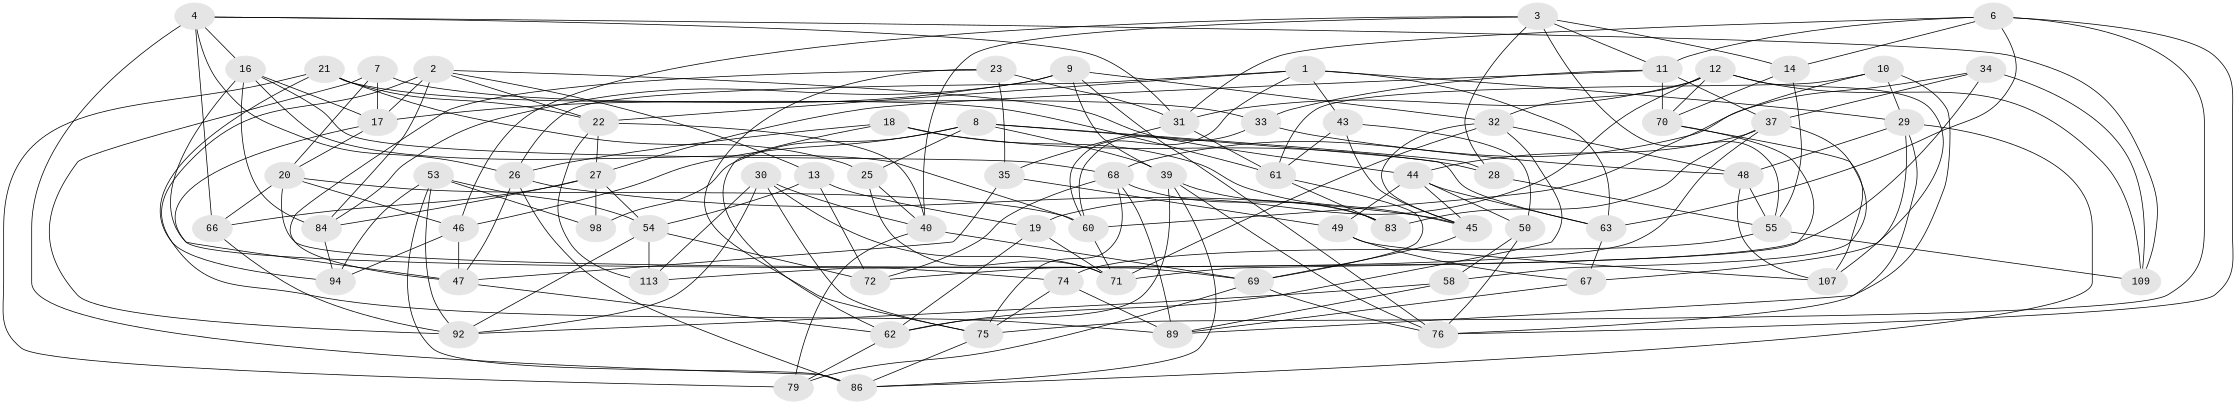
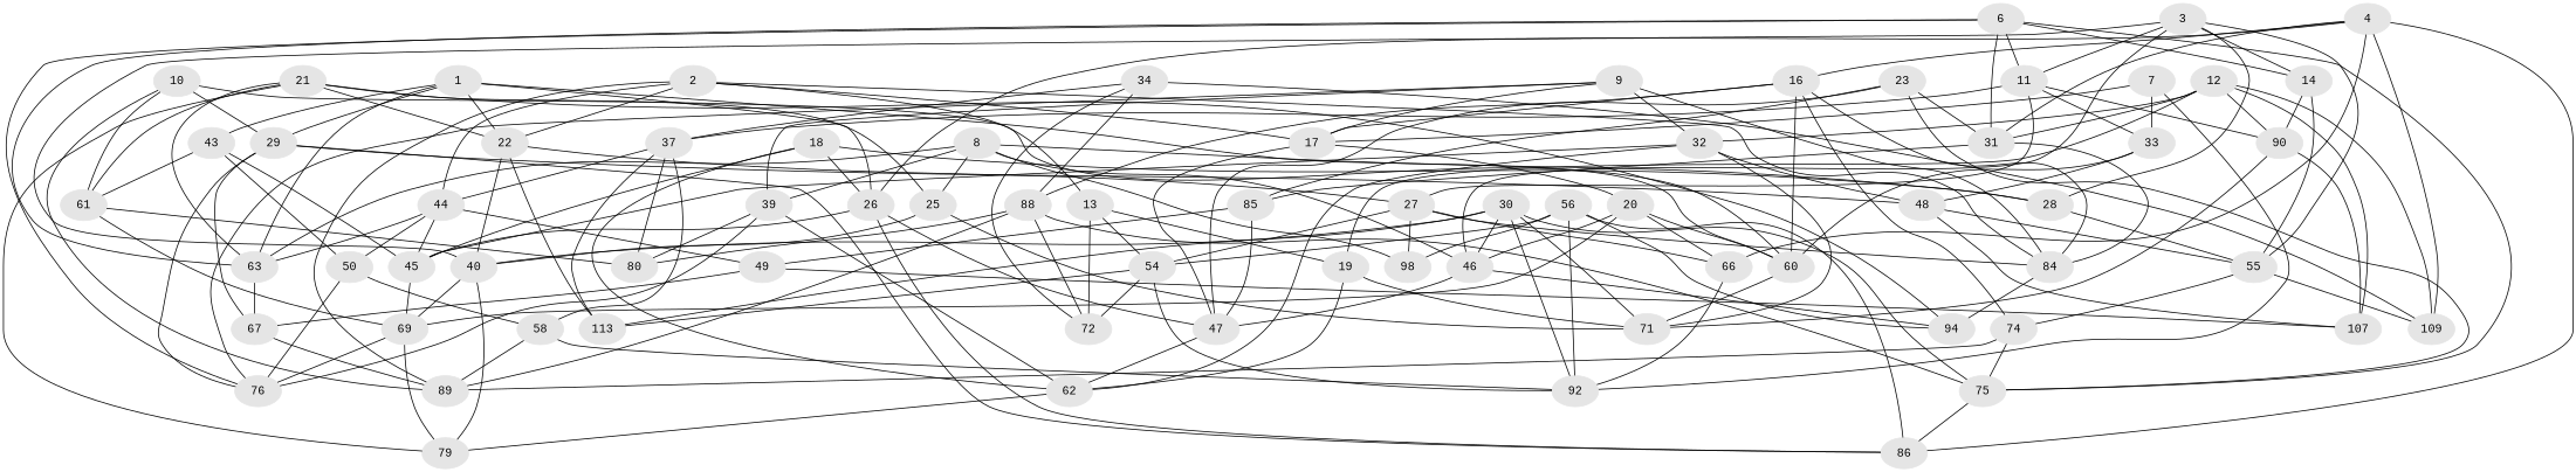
  graph {
    fontname="Liberation Mono"
    node [color=gray90 fontname="Liberation Mono" style=filled]
    edge [fontname="Liberation Mono"]
    1 [super="+78"]
    22 [super="+51"]
    26 [super="+38"]
    29 [super="+90"]
    43
    60 [super="+101"]
    63 [super="+73"]
    40 [super="+56"]
    27 [super="+88"]
    113
    86 [super="+111"]
    47 [super="+97"]
    45 [super="+83"]
    76 [super="+105"]
    48 [super="+95"]
    67
    61 [super="+65"]
    50
    71 [super="+110"]
    2 [super="+15"]
    13
    17 [super="+24"]
    44 [super="+87"]
    84 [super="+93"]
    89 [super="+112"]
    19
    54 [super="+114"]
    72
    20 [super="+57"]
    49
    94
    3 [super="+99"]
    11 [super="+85"]
    14
    28
    46 [super="+96"]
    55 [super="+117"]
    33
    37 [super="+42"]
-   70 [super="+108"]
+   70 [super="+108" label=90]
    69 [super="+81"]
    79
    109
    74
    4 [super="+5"]
    16 [super="+91"]
    31 [super="+36"]
    66
-   68 [super="+77"]
-   35
+   68 [super="+77" label=88]
+   35 [label=85]
    92 [super="+106"]
    6 [super="+102"]
    75 [super="+115"]
    7
    8 [super="+64"]
    25
    39 [super="+104"]
    98
    62 [super="+103"]
-   80 [label=83]
+   80
    9 [super="+100"]
    32 [super="+59"]
    10
    58
    107
    12 [super="+116"]
    18
    21 [super="+52"]
    23
    30 [super="+41"]
    34
-   53 [super="+82"]
+   53 [super="+82" label=56]
    1 -- 22
    1 -- 26
    1 -- 29
    1 -- 43
    1 -- 60
    1 -- 63
    22 -- 40
    22 -- 27
    22 -- 113
    26 -- 86
    26 -- 47
    26 -- 45
    29 -- 86
    29 -- 76
    29 -- 48
    29 -- 67
    43 -- 45
    43 -- 61
    43 -- 50
    60 -- 71
    63 -- 67
    40 -- 69
    40 -- 79
    27 -- 84
    27 -- 54
    27 -- 66
    27 -- 98
    47 -- 62
    45 -- 69
    48 -- 55
    48 -- 107
    67 -- 89
    61 -- 69
    61 -- 80
    50 -- 76
    50 -- 58
    2 -- 22
    2 -- 13
    2 -- 17
    2 -- 44
    2 -- 84
    2 -- 89
    13 -- 19
    13 -- 54
    13 -- 72
    17 -- 47
    17 -- 20
    44 -- 63
    44 -- 45
    44 -- 50
    44 -- 49
    84 -- 94
    19 -- 71
    19 -- 62
    54 -- 113
    54 -- 72
    54 -- 92
    20 -- 60
    20 -- 46
    20 -- 69
    20 -- 66
    49 -- 67
    49 -- 107
    3 -- 40
    3 -- 11
    3 -- 14
    3 -- 28
    3 -- 46
    3 -- 55
    11 -- 27
    11 -- 33
    11 -- 37
    11 -- 70
    14 -- 55
    14 -- 70
    28 -- 55
    46 -- 47
    46 -- 94
    55 -- 109
    55 -- 74
    33 -- 60
    33 -- 48
    37 -- 113
    37 -- 44
    37 -- 80
    37 -- 58
    70 -- 71
    70 -- 107
    69 -- 76
    69 -- 79
    74 -- 89
    74 -- 75
    4 -- 26
    4 -- 86
    4 -- 109
    4 -- 16
    4 -- 31
    4 -- 66
    16 -- 60
    16 -- 17
    16 -- 84
    16 -- 74
    16 -- 68
-   31 -- 61
+   31 -- 84
    31 -- 35
    66 -- 92
    68 -- 89
    68 -- 72
    68 -- 75
    68 -- 80
    35 -- 47
    35 -- 49
    6 -- 63
    6 -- 76
    6 -- 11
    6 -- 14
    6 -- 31
    6 -- 75
    75 -- 86
    7 -- 17
-   7 -- 20
    7 -- 33
    7 -- 92
    8 -- 63
    8 -- 28
    8 -- 46
    8 -- 25
    8 -- 39
    8 -- 98
    25 -- 40
    25 -- 71
-   39 -- 86
    39 -- 76
    39 -- 62
    39 -- 80
    62 -- 79
    9 -- 76
    9 -- 17
    9 -- 84 [weight=2]
    9 -- 39
    9 -- 32
    32 -- 45
    32 -- 48
    32 -- 71
    32 -- 62
    10 -- 29
    10 -- 60
    10 -- 61
    10 -- 89
    58 -- 89
    58 -- 92
    12 -- 19
    12 -- 70
    12 -- 109
    12 -- 31
    12 -- 32
    12 -- 107
    18 -- 26
    18 -- 45
    18 -- 28
    18 -- 62
    21 -- 22
+   21 -- 63
    21 -- 61
    21 -- 94
    21 -- 79
    21 -- 25
    23 -- 47
    23 -- 31
    23 -- 35
    23 -- 75
    30 -- 40
    30 -- 113
    30 -- 71
+   30 -- 46
    30 -- 92
    30 -- 75
    34 -- 72
    34 -- 37
    34 -- 109
    34 -- 68
    53 -- 86
    53 -- 54
    53 -- 94
    53 -- 92
    53 -- 98 [weight=2]
  }
